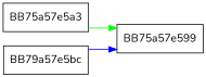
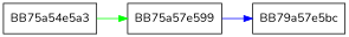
  digraph {
    fontname=Nunito
    rankdir=LR
    splines=ortho
    node [fontname=Nunito shape=box]
    edge [fontname=Nunito]
-   BB75a57e5a3
+   BB75a57e5a3 [label=BB75a54e5a3]
    BB75a57e599
    n3 [label=BB79a57e5bc]
    BB75a57e5a3 -> BB75a57e599 [color=green]
-   n3 -> BB75a57e599 [color=blue]
+   BB75a57e599 -> n3 [color=blue]
  }
